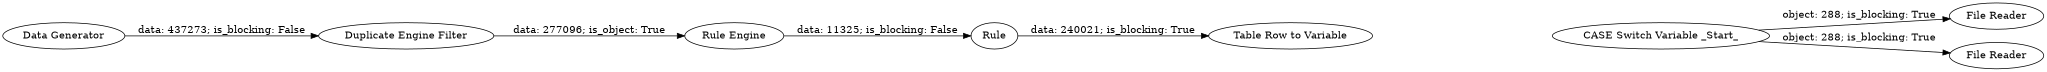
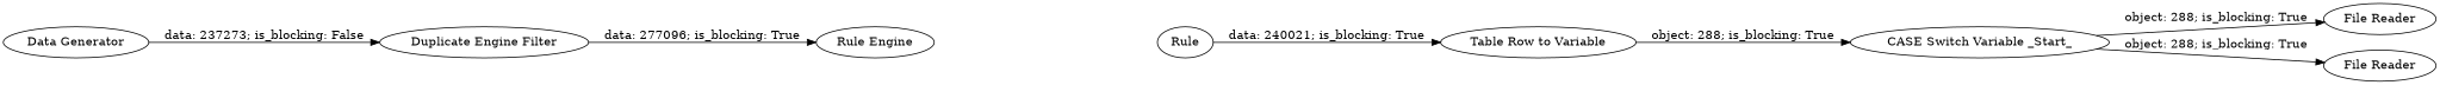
  digraph {
    rankdir=LR
    n1 [label="Table Row to Variable"]
    n2 [label="CASE Switch Variable _Start_"]
    n3 [label="File Reader"]
    n4 [label="File Reader"]
    n5 [label="Rule Engine"]
    n6 [label=Rule]
    n7 [label="Duplicate Engine Filter"]
    n8 [label="Data Generator"]
+   n1 -> n2 [label="object: 288; is_blocking: True"]
    n2 -> n3 [label="object: 288; is_blocking: True"]
    n2 -> n4 [label="object: 288; is_blocking: True"]
-   n5 -> n6 [label="data: 11325; is_blocking: False"]
    n6 -> n1 [label="data: 240021; is_blocking: True"]
-   n7 -> n5 [label="data: 277096; is_object: True"]
-   n8 -> n7 [label="data: 437273; is_blocking: False"]
+   n7 -> n5 [label="data: 277096; is_blocking: True"]
+   n8 -> n7 [label="data: 237273; is_blocking: False"]
  }
